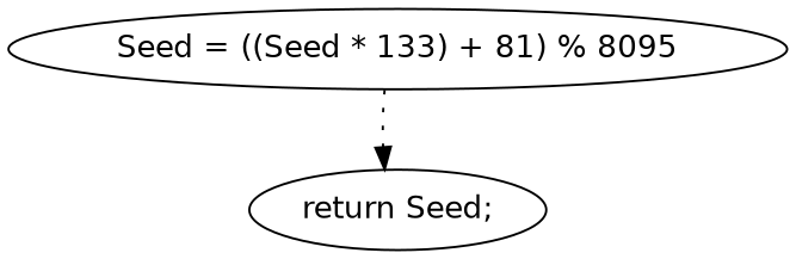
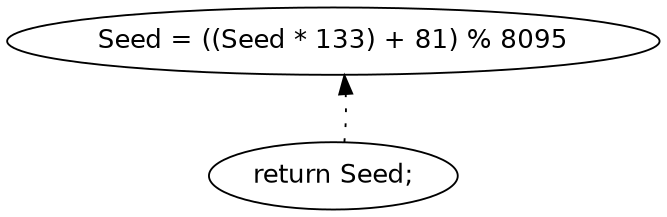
  digraph {
    fontname="DejaVu Sans"
    node [shape=ellipse fontname="DejaVu Sans"]
    n1 [label="Seed = ((Seed * 133) + 81) % 8095"]
    n2 [label="return Seed;"]
-   n1 -> n2 [style=dotted fontname="DejaVu Sans"]
+   n2 -> n1 [style=dotted fontname="DejaVu Sans"]
  }
